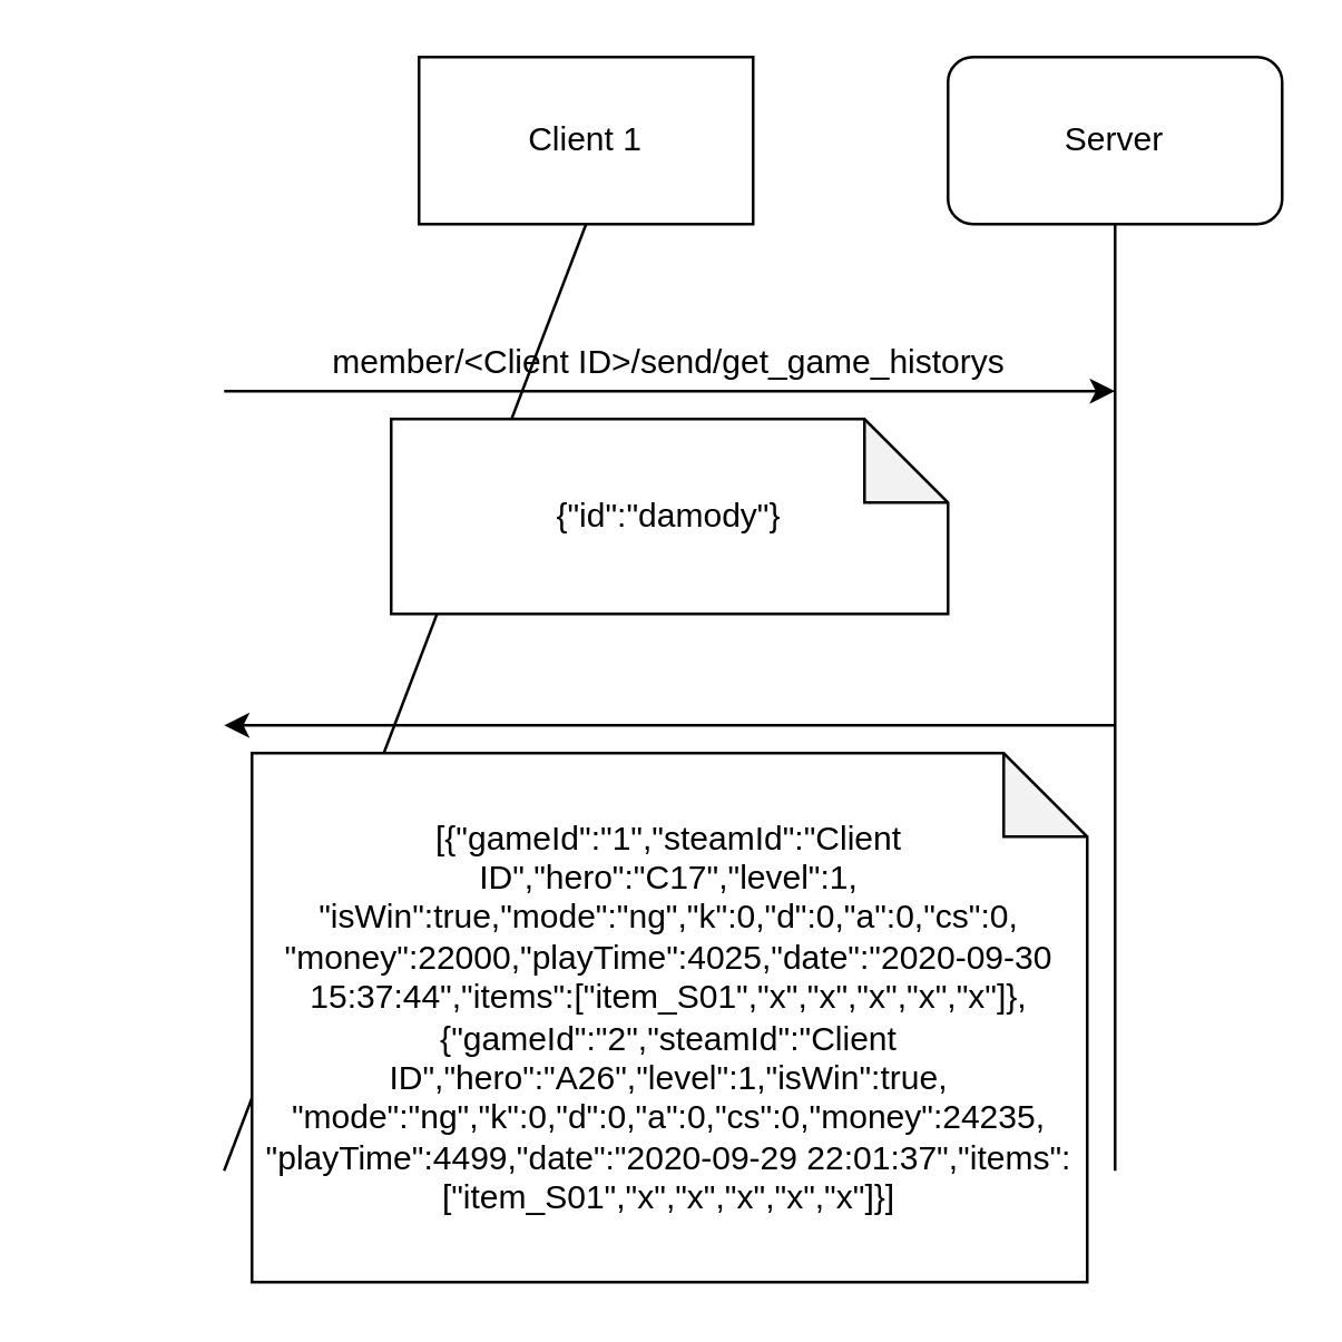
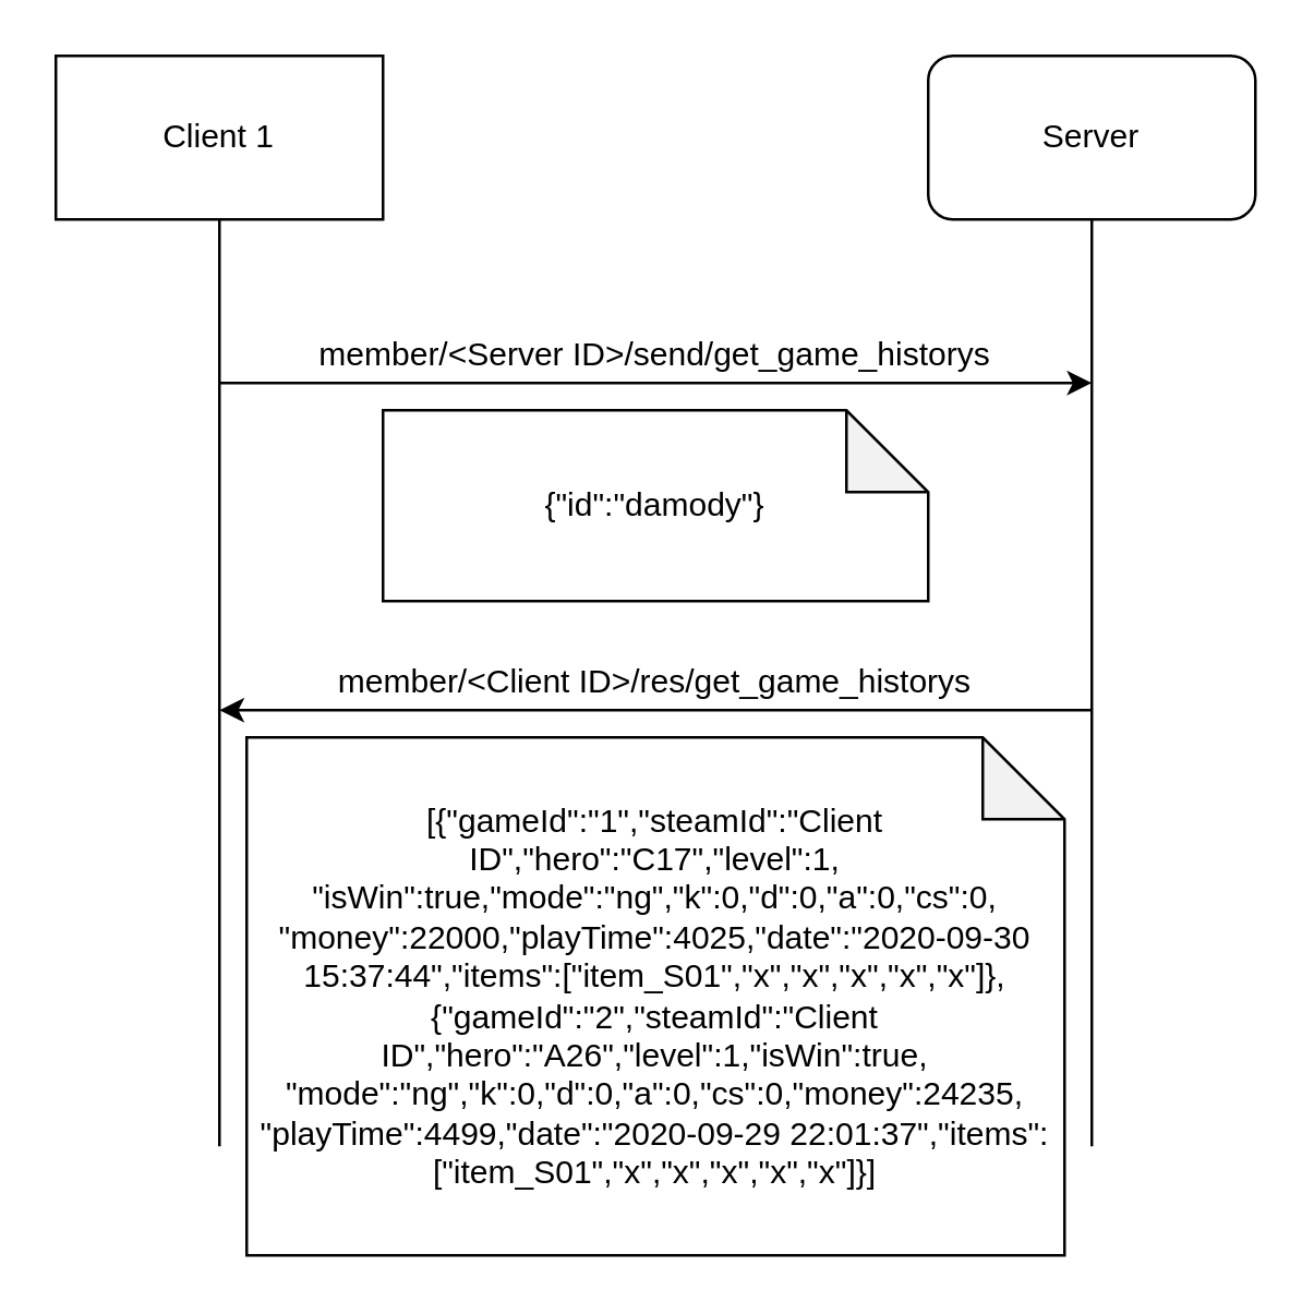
  <mxCell id="0" />
  <mxCell id="1" parent="0" />
- <mxCell id="2" value="Client 1" style="rounded=0;whiteSpace=wrap;html=1;" vertex="1" parent="1"><mxGeometry x="150" y="20" width="120" height="60" as="geometry" /></mxCell>
+ <mxCell id="2" value="Client 1" style="rounded=0;whiteSpace=wrap;html=1;" vertex="1" parent="1"><mxGeometry x="20" y="20" width="120" height="60" as="geometry" /></mxCell>
  <mxCell id="3" value="Server" style="whiteSpace=wrap;html=1;rounded=1;" vertex="1" parent="1"><mxGeometry x="340" y="20" width="120" height="60" as="geometry" /></mxCell>
  <mxCell id="4" value="" style="endArrow=none;html=1;entryX=0.5;entryY=1;entryDx=0;entryDy=0;" edge="1" parent="1" target="2"><mxGeometry width="50" height="50" relative="1" as="geometry"><mxPoint x="80" y="420" as="sourcePoint" /><mxPoint x="400" y="160" as="targetPoint" /></mxGeometry></mxCell>
  <mxCell id="5" value="" style="endArrow=none;html=1;entryX=0.5;entryY=1;entryDx=0;entryDy=0;" edge="1" parent="1" target="3"><mxGeometry width="50" height="50" relative="1" as="geometry"><mxPoint x="400" y="420" as="sourcePoint" /><mxPoint x="400" y="160" as="targetPoint" /></mxGeometry></mxCell>
  <mxCell id="6" value="" style="endArrow=classic;html=1;" edge="1" parent="1"><mxGeometry width="50" height="50" relative="1" as="geometry"><mxPoint x="80" y="140" as="sourcePoint" /><mxPoint x="400" y="140" as="targetPoint" /></mxGeometry></mxCell>
- <mxCell id="7" value="member/&amp;lt;Client ID&amp;gt;/send/get_game_historys" style="text;html=1;strokeColor=none;fillColor=none;align=center;verticalAlign=middle;whiteSpace=wrap;rounded=0;" vertex="1" parent="1"><mxGeometry x="115" y="120" width="250" height="20" as="geometry" /></mxCell>
+ <mxCell id="7" value="member/&amp;lt;Server ID&amp;gt;/send/get_game_historys" style="text;html=1;strokeColor=none;fillColor=none;align=center;verticalAlign=middle;whiteSpace=wrap;rounded=0;" vertex="1" parent="1"><mxGeometry x="115" y="120" width="250" height="20" as="geometry" /></mxCell>
  <mxCell id="8" value="{&quot;id&quot;:&quot;damody&quot;}" style="shape=note;whiteSpace=wrap;html=1;backgroundOutline=1;darkOpacity=0.05;" vertex="1" parent="1"><mxGeometry x="140" y="150" width="200" height="70" as="geometry" /></mxCell>
  <mxCell id="9" value="" style="endArrow=classic;html=1;" edge="1" parent="1"><mxGeometry width="50" height="50" relative="1" as="geometry"><mxPoint x="400" y="260" as="sourcePoint" /><mxPoint x="80" y="260" as="targetPoint" /></mxGeometry></mxCell>
+ <mxCell id="10" value="member/&amp;lt;Client ID&amp;gt;/res/get_game_historys" style="text;html=1;strokeColor=none;fillColor=none;align=center;verticalAlign=middle;whiteSpace=wrap;rounded=0;" vertex="1" parent="1"><mxGeometry x="115" y="240" width="250" height="20" as="geometry" /></mxCell>
  <mxCell id="11" value="[{&quot;gameId&quot;:&quot;1&quot;,&quot;steamId&quot;:&quot;Client ID&quot;,&quot;hero&quot;:&quot;C17&quot;,&quot;level&quot;:1,&lt;br&gt;&quot;isWin&quot;:true,&quot;mode&quot;:&quot;ng&quot;,&quot;k&quot;:0,&quot;d&quot;:0,&quot;a&quot;:0,&quot;cs&quot;:0,&lt;br&gt;&quot;money&quot;:22000,&quot;playTime&quot;:4025,&quot;date&quot;:&quot;2020-09-30 15:37:44&quot;,&quot;items&quot;:[&quot;item_S01&quot;,&quot;x&quot;,&quot;x&quot;,&quot;x&quot;,&quot;x&quot;,&quot;x&quot;]},{&quot;gameId&quot;:&quot;2&quot;,&quot;steamId&quot;:&quot;Client ID&quot;,&quot;hero&quot;:&quot;A26&quot;,&quot;level&quot;:1,&quot;isWin&quot;:true,&lt;br&gt;&quot;mode&quot;:&quot;ng&quot;,&quot;k&quot;:0,&quot;d&quot;:0,&quot;a&quot;:0,&quot;cs&quot;:0,&quot;money&quot;:24235,&lt;br&gt;&quot;playTime&quot;:4499,&quot;date&quot;:&quot;2020-09-29 22:01:37&quot;,&quot;items&quot;:[&quot;item_S01&quot;,&quot;x&quot;,&quot;x&quot;,&quot;x&quot;,&quot;x&quot;,&quot;x&quot;]}]" style="shape=note;whiteSpace=wrap;html=1;backgroundOutline=1;darkOpacity=0.05;" vertex="1" parent="1"><mxGeometry x="90" y="270" width="300" height="190" as="geometry" /></mxCell>
